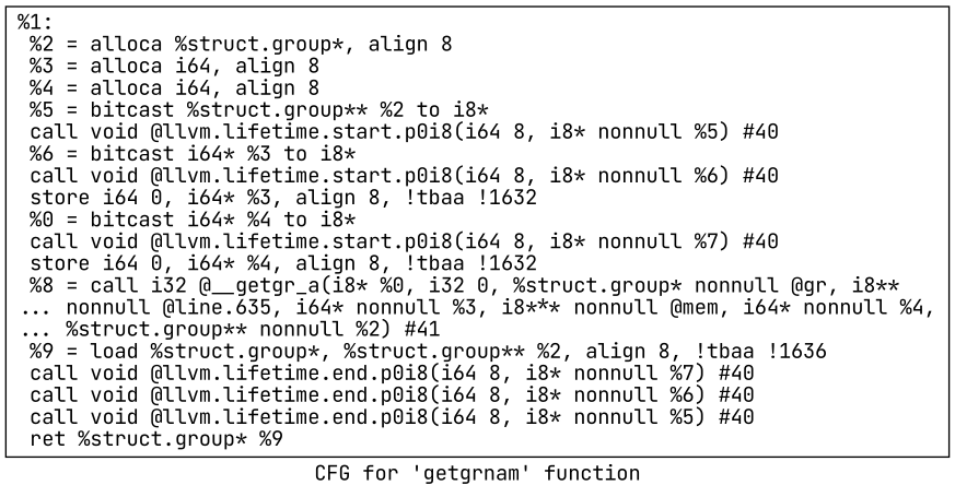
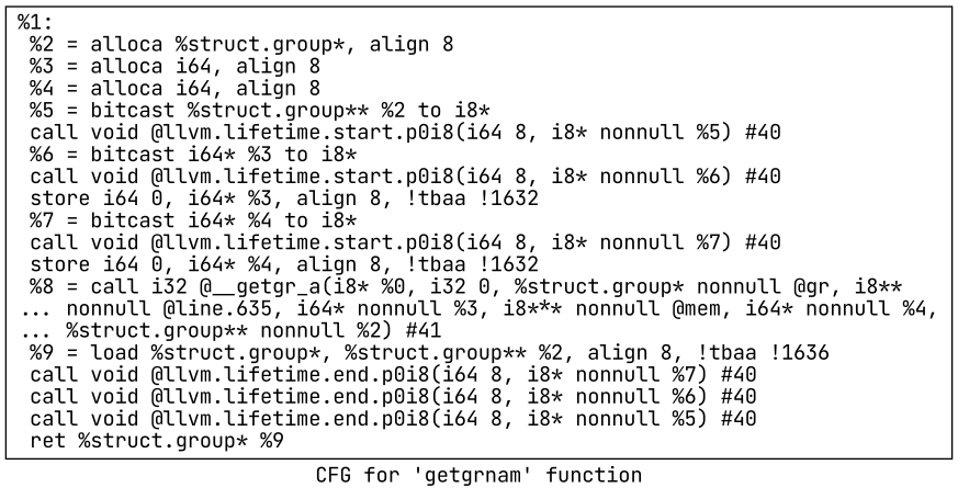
  digraph {
    label="CFG for 'getgrnam' function"
    rankdir=LR
    fontname="JetBrains Mono"
-   n1 [label="{%1:\l  %2 = alloca %struct.group*, align 8\l  %3 = alloca i64, align 8\l  %4 = alloca i64, align 8\l  %5 = bitcast %struct.group** %2 to i8*\l  call void @llvm.lifetime.start.p0i8(i64 8, i8* nonnull %5) #40\l  %6 = bitcast i64* %3 to i8*\l  call void @llvm.lifetime.start.p0i8(i64 8, i8* nonnull %6) #40\l  store i64 0, i64* %3, align 8, !tbaa !1632\l  %0 = bitcast i64* %4 to i8*\l  call void @llvm.lifetime.start.p0i8(i64 8, i8* nonnull %7) #40\l  store i64 0, i64* %4, align 8, !tbaa !1632\l  %8 = call i32 @__getgr_a(i8* %0, i32 0, %struct.group* nonnull @gr, i8**\l... nonnull @line.635, i64* nonnull %3, i8*** nonnull @mem, i64* nonnull %4,\l... %struct.group** nonnull %2) #41\l  %9 = load %struct.group*, %struct.group** %2, align 8, !tbaa !1636\l  call void @llvm.lifetime.end.p0i8(i64 8, i8* nonnull %7) #40\l  call void @llvm.lifetime.end.p0i8(i64 8, i8* nonnull %6) #40\l  call void @llvm.lifetime.end.p0i8(i64 8, i8* nonnull %5) #40\l  ret %struct.group* %9\l}" shape=record fontname="JetBrains Mono"]
+   n1 [label="{%1:\l  %2 = alloca %struct.group*, align 8\l  %3 = alloca i64, align 8\l  %4 = alloca i64, align 8\l  %5 = bitcast %struct.group** %2 to i8*\l  call void @llvm.lifetime.start.p0i8(i64 8, i8* nonnull %5) #40\l  %6 = bitcast i64* %3 to i8*\l  call void @llvm.lifetime.start.p0i8(i64 8, i8* nonnull %6) #40\l  store i64 0, i64* %3, align 8, !tbaa !1632\l  %7 = bitcast i64* %4 to i8*\l  call void @llvm.lifetime.start.p0i8(i64 8, i8* nonnull %7) #40\l  store i64 0, i64* %4, align 8, !tbaa !1632\l  %8 = call i32 @__getgr_a(i8* %0, i32 0, %struct.group* nonnull @gr, i8**\l... nonnull @line.635, i64* nonnull %3, i8*** nonnull @mem, i64* nonnull %4,\l... %struct.group** nonnull %2) #41\l  %9 = load %struct.group*, %struct.group** %2, align 8, !tbaa !1636\l  call void @llvm.lifetime.end.p0i8(i64 8, i8* nonnull %7) #40\l  call void @llvm.lifetime.end.p0i8(i64 8, i8* nonnull %6) #40\l  call void @llvm.lifetime.end.p0i8(i64 8, i8* nonnull %5) #40\l  ret %struct.group* %9\l}" shape=record fontname="JetBrains Mono"]
  }
